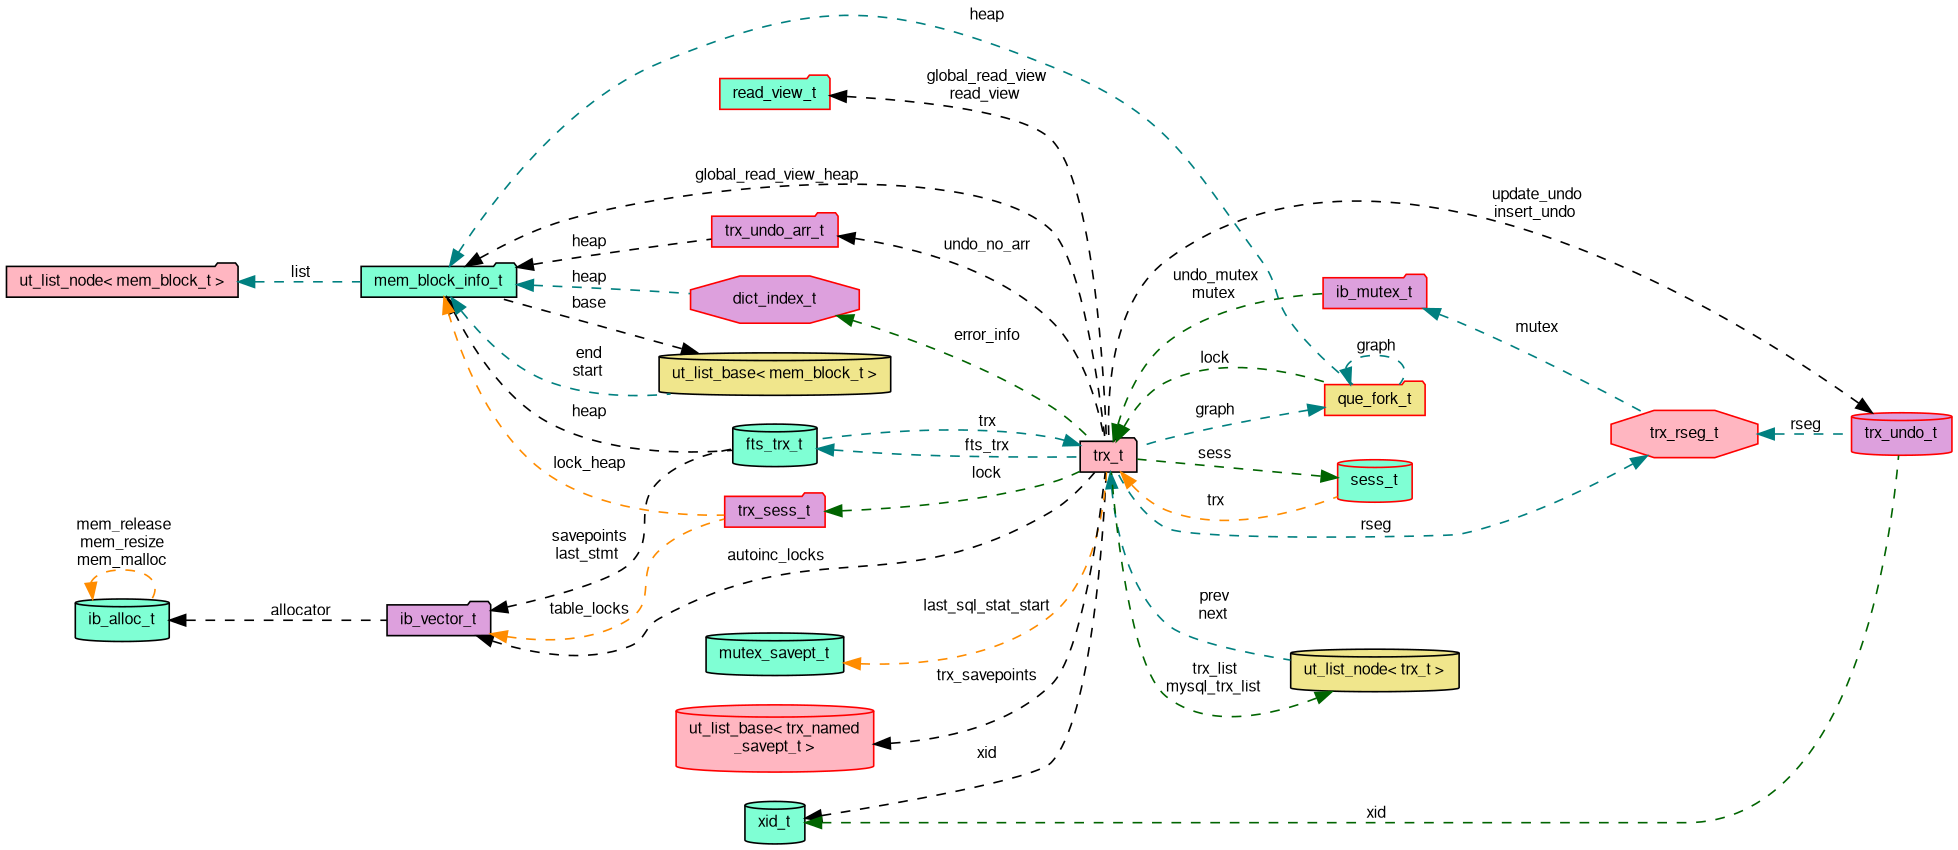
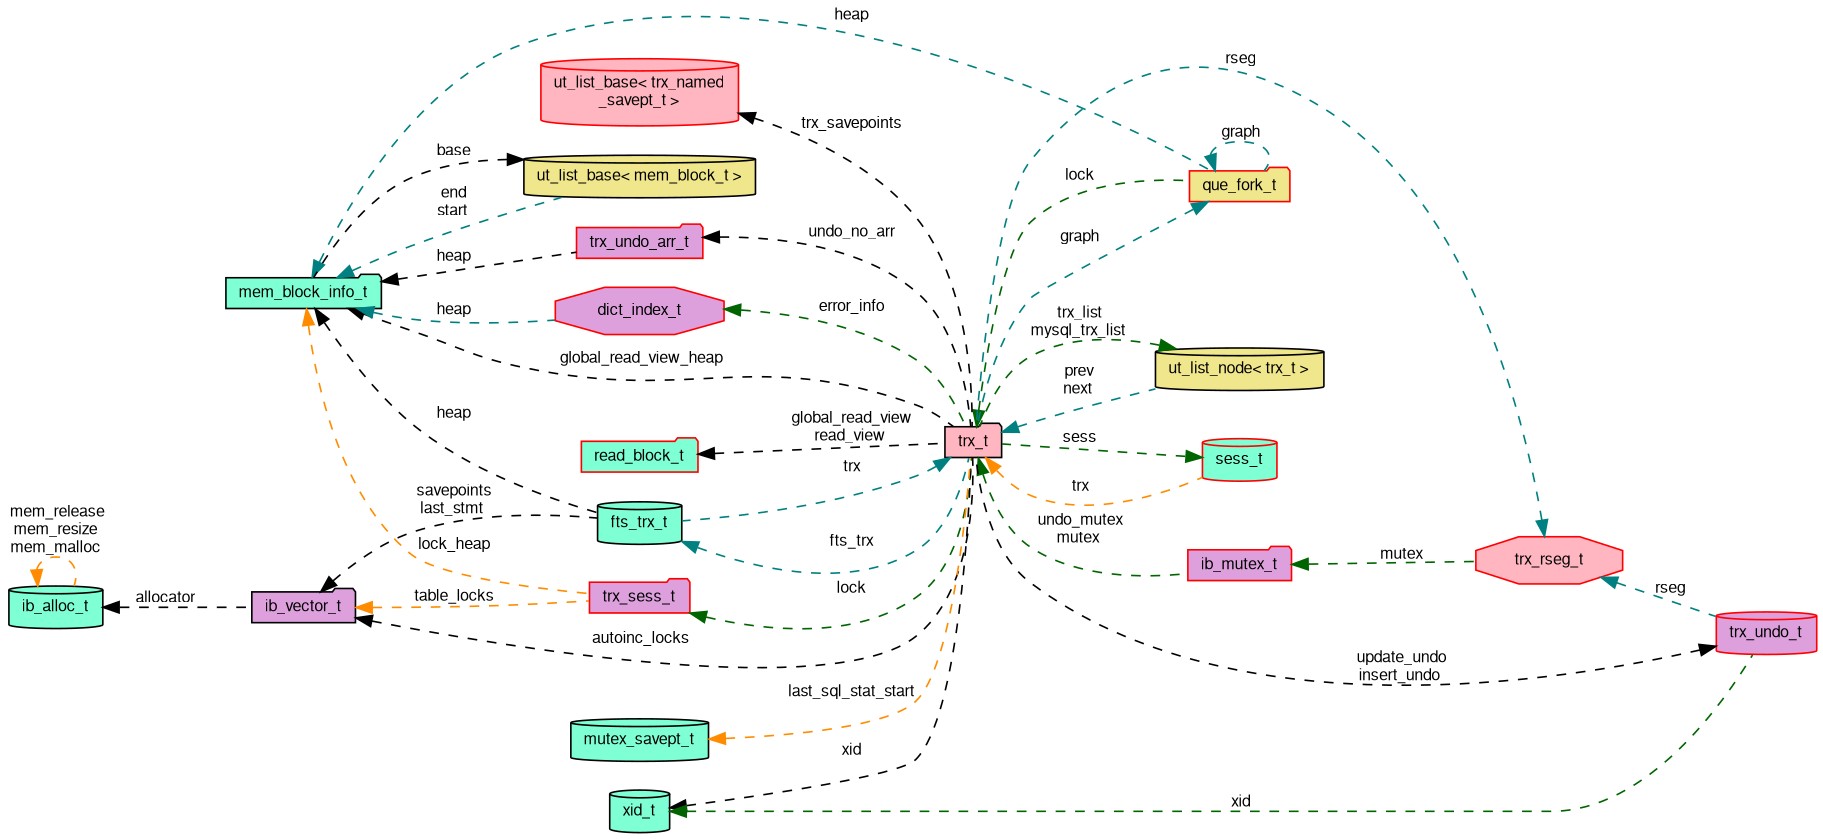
  digraph {
    rankdir=LR
    node [color=black fillcolor=aquamarine fontname=FreeSans fontsize=10 shape=cylinder style=filled]
    edge [color=teal dir=back fontname=FreeSans fontsize=10 labelfontname=FreeSans labelfontsize=10 style=dashed]
    n1 [fontcolor=black height=0.2 label=fts_trx_t width=0.4]
    n2 [fillcolor=lightpink height=0.2 label=trx_t shape=folder width=0.4]
    n3 [color=red fillcolor=khaki height=0.2 label=que_fork_t shape=folder width=0.4]
    n4 [fillcolor=khaki height=0.2 label="ut_list_node\< trx_t \>" width=0.4]
    n5 [color=red height=0.2 label=sess_t width=0.4]
    n6 [color=red fillcolor=plum height=0.2 label=ib_mutex_t shape=folder width=0.4]
    n7 [fillcolor=plum height=0.2 label=ib_vector_t shape=folder width=0.4]
    n8 [color=red fillcolor=plum height=0.2 label=trx_sess_t shape=folder width=0.4]
    n9 [height=0.2 label=ib_alloc_t width=0.4]
    n10 [height=0.2 label=mem_block_info_t shape=folder width=0.4]
    n11 [fillcolor=khaki height=0.2 label="ut_list_base\< mem_block_t \>" width=0.4]
    n12 [color=red fillcolor=plum height=0.2 label=trx_undo_arr_t shape=folder width=0.4]
    n13 [color=red fillcolor=plum height=0.2 label=dict_index_t shape=octagon width=0.4]
-   n14 [fillcolor=lightpink height=0.2 label="ut_list_node\< mem_block_t \>" shape=folder width=0.4]
    n15 [height=0.2 label=xid_t width=0.4]
    n16 [color=red fillcolor=plum height=0.2 label=trx_undo_t width=0.4]
    n17 [color=red fillcolor=lightpink height=0.2 label=trx_rseg_t shape=octagon width=0.4]
    n18 [height=0.2 label=mutex_savept_t width=0.4]
    n19 [color=red fillcolor=lightpink height=0.2 label="ut_list_base\< trx_named\l_savept_t \>" width=0.4]
-   n20 [color=red height=0.2 label=read_view_t shape=folder width=0.4]
+   n20 [color=red height=0.2 label=read_block_t shape=folder width=0.4]
    n1 -> n2 [label=" fts_trx"]
    n2 -> n1 [label=" trx"]
    n2 -> n3 [color=darkgreen label=" lock"]
    n2 -> n4 [label=" prev\nnext"]
    n2 -> n5 [color=darkorange label=" trx"]
    n2 -> n6 [color=darkgreen label=" undo_mutex\nmutex"]
    n3 -> n2 [label=" graph"]
    n3 -> n3 [label=" graph"]
    n4 -> n2 [color=darkgreen label=" trx_list\nmysql_trx_list"]
    n5 -> n2 [color=darkgreen label=" sess"]
-   n6 -> n17 [label=" mutex"]
+   n6 -> n17 [color=darkgreen label=" mutex"]
    n7 -> n1 [color=black label=" savepoints\nlast_stmt"]
    n7 -> n2 [color=black label=" autoinc_locks"]
    n7 -> n8 [color=darkorange label=" table_locks"]
    n8 -> n2 [color=darkgreen label=" lock"]
    n9 -> n7 [color=black label=" allocator"]
    n9 -> n9 [color=darkorange label=" mem_release\nmem_resize\nmem_malloc"]
    n10 -> n1 [color=black label=" heap"]
    n10 -> n2 [color=black label=" global_read_view_heap"]
    n10 -> n3 [label=" heap"]
    n10 -> n8 [color=darkorange label=" lock_heap"]
    n10 -> n11 [label=" end\nstart"]
    n10 -> n12 [color=black label=" heap"]
    n10 -> n13 [label=" heap"]
    n11 -> n10 [color=black label=" base"]
    n12 -> n2 [color=black label=" undo_no_arr"]
    n13 -> n2 [color=darkgreen label=" error_info"]
-   n14 -> n10 [label=" list"]
    n15 -> n2 [color=black label=" xid"]
    n15 -> n16 [color=darkgreen label=" xid"]
    n16 -> n2 [color=black label=" update_undo\ninsert_undo"]
    n17 -> n2 [label=" rseg"]
    n17 -> n16 [label=" rseg"]
    n18 -> n2 [color=darkorange label=" last_sql_stat_start"]
    n19 -> n2 [color=black label=" trx_savepoints"]
    n20 -> n2 [color=black label=" global_read_view\nread_view"]
  }
